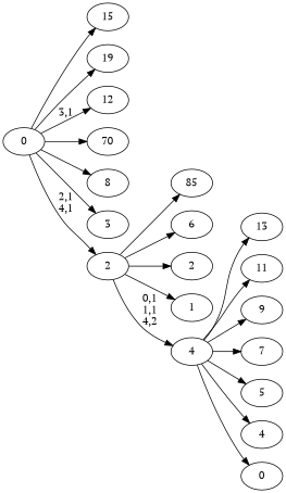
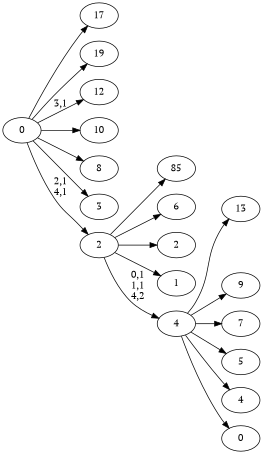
  digraph {
    fontname="PT Serif"
    rankdir=LR
    node [fontname="PT Serif"]
    edge [fontname="PT Serif"]
-   n1 [label=15]
+   n1 [label=17]
    n2 [label=85]
    n3 [label=19]
    n4 [label=13]
    n5 [label=12]
-   n6 [label=11]
-   n7 [label=70]
+   n7 [label=10]
    n8 [label=9]
    n9 [label=8]
    n10 [label=7]
    n11 [label=6]
    n12 [label=5]
    n13 [label=4]
    n14 [label=3]
    n15 [label=2]
    n16 [label=1]
    n17 [label=0]
    4
    2
    0
    4 -> n4
-   4 -> n6
    4 -> n8
    4 -> n10
    4 -> n12
    4 -> n13
    4 -> n17
    2 -> n2
    2 -> n11
    2 -> n15
    2 -> n16
    2 -> 4 [label="0,1\n1,1\n4,2"]
    0 -> n1
    0 -> n3
    0 -> n5 [label="3,1"]
    0 -> n7
    0 -> n9
    0 -> n14
    0 -> 2 [label="2,1\n4,1"]
  }
